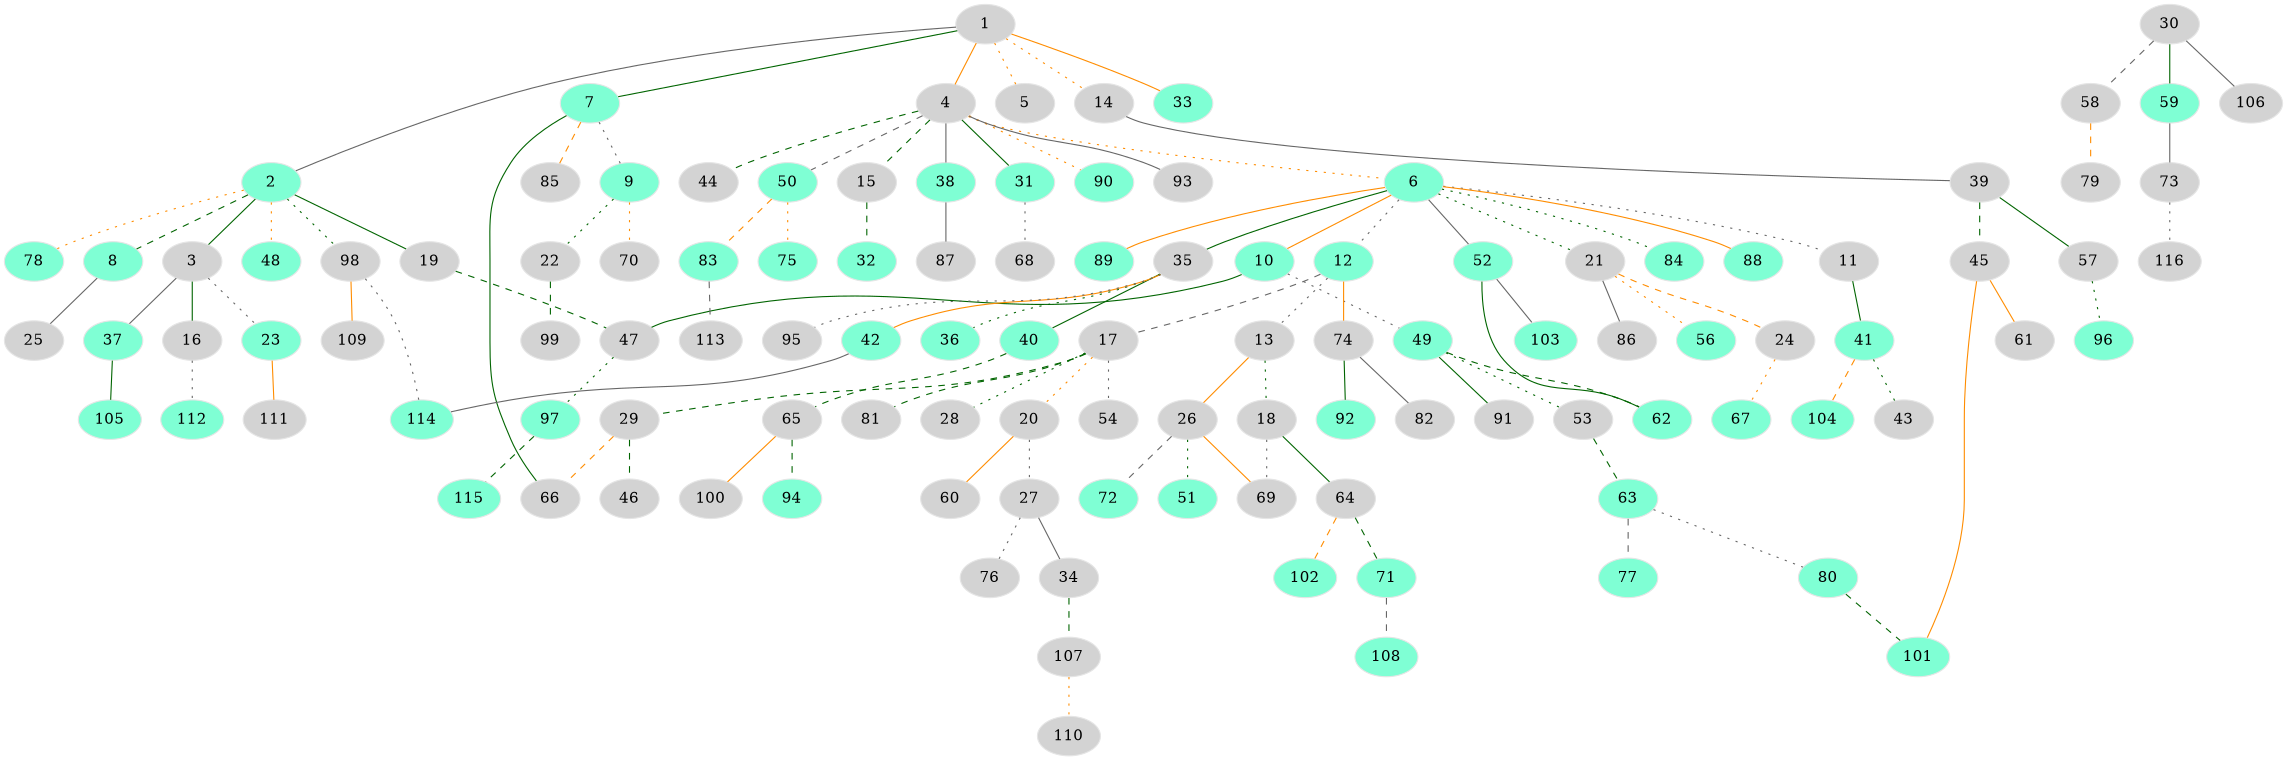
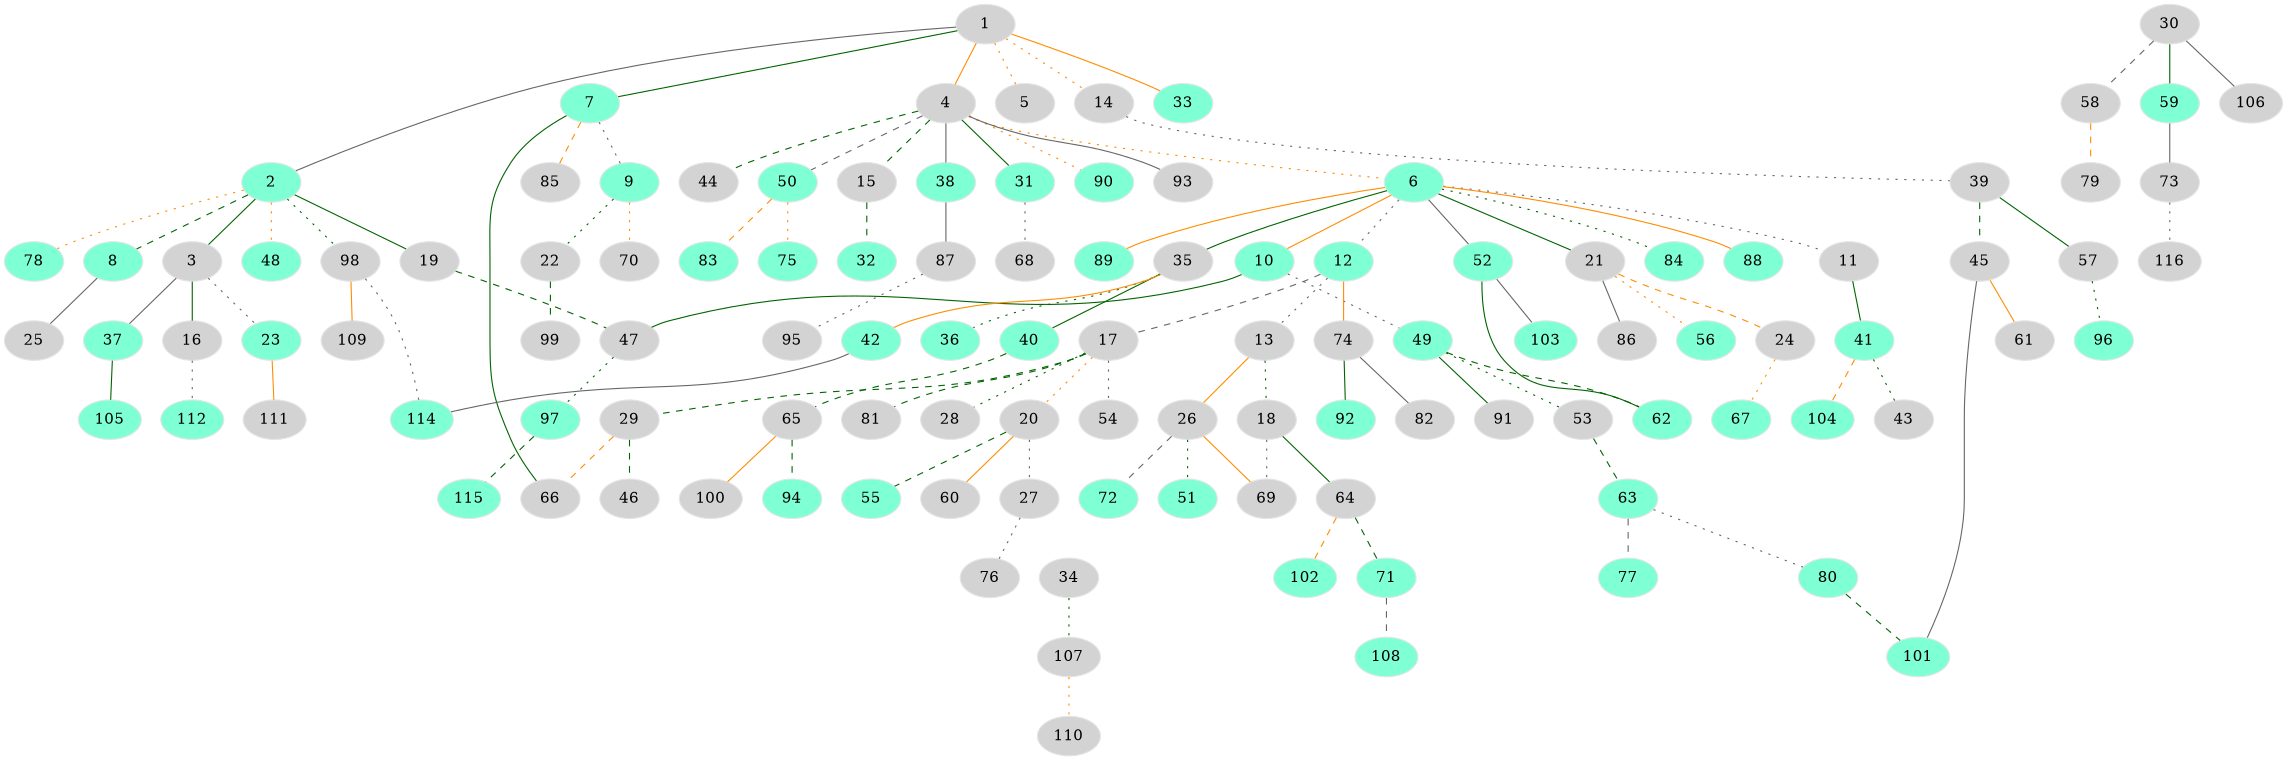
  graph {
    node [color=gray90 fillcolor=lightgrey style=filled]
    edge [color=darkgreen style=solid]
    2 [fillcolor=aquamarine]
    1
    4
    5
    7 [fillcolor=aquamarine]
    14
    33 [fillcolor=aquamarine]
    3
    8 [fillcolor=aquamarine]
    19
    48 [fillcolor=aquamarine]
    78 [fillcolor=aquamarine]
    98
    6 [fillcolor=aquamarine]
    15
    31 [fillcolor=aquamarine]
    38 [fillcolor=aquamarine]
    44
    50 [fillcolor=aquamarine]
    90 [fillcolor=aquamarine]
    93
    9 [fillcolor=aquamarine]
    66
    85
    39
    16
    23 [fillcolor=aquamarine]
    37 [fillcolor=aquamarine]
    25
    47
    114 [fillcolor=aquamarine]
    109
    112 [fillcolor=aquamarine]
    111
    105 [fillcolor=aquamarine]
    10 [fillcolor=aquamarine]
    11
    12 [fillcolor=aquamarine]
    21
    35
    52 [fillcolor=aquamarine]
    84 [fillcolor=aquamarine]
    88 [fillcolor=aquamarine]
    89 [fillcolor=aquamarine]
    32 [fillcolor=aquamarine]
    68
    87
    75 [fillcolor=aquamarine]
    83 [fillcolor=aquamarine]
    49 [fillcolor=aquamarine]
    41 [fillcolor=aquamarine]
    13
    17
    74
    24
    56 [fillcolor=aquamarine]
    86
    36 [fillcolor=aquamarine]
    40 [fillcolor=aquamarine]
    42 [fillcolor=aquamarine]
    95
    62 [fillcolor=aquamarine]
    103 [fillcolor=aquamarine]
    22
    70
    99
    97 [fillcolor=aquamarine]
    53
    91
    43
    104 [fillcolor=aquamarine]
    18
    26
    20
    28
    29
    54
    81
    82
    92 [fillcolor=aquamarine]
    64
    69
    51 [fillcolor=aquamarine]
    72 [fillcolor=aquamarine]
    45
    57
    30
    58
    59 [fillcolor=aquamarine]
    106
    27
+   55 [fillcolor=aquamarine]
    60
    46
    71 [fillcolor=aquamarine]
    102 [fillcolor=aquamarine]
    34
    76
    67 [fillcolor=aquamarine]
    107
    79
    73
    110
    65
    61
    101 [fillcolor=aquamarine]
    96 [fillcolor=aquamarine]
    94 [fillcolor=aquamarine]
    100
    115 [fillcolor=aquamarine]
    63 [fillcolor=aquamarine]
-   113
    77 [fillcolor=aquamarine]
    80 [fillcolor=aquamarine]
    116
    108 [fillcolor=aquamarine]
    2 -- 3
    2 -- 8 [style=dashed]
    2 -- 19
    2 -- 48 [color=darkorange style=dotted]
    2 -- 78 [color=darkorange style=dotted]
    2 -- 98 [style=dotted]
    1 -- 2 [color=gray40]
    1 -- 4 [color=darkorange]
    1 -- 5 [color=darkorange style=dotted]
    1 -- 7
    1 -- 14 [color=darkorange style=dotted]
    1 -- 33 [color=darkorange]
    4 -- 6 [color=darkorange style=dotted]
    4 -- 15 [style=dashed]
    4 -- 31
    4 -- 38 [color=gray40]
    4 -- 44 [style=dashed]
    4 -- 50 [color=gray40 style=dashed]
    4 -- 90 [color=darkorange style=dotted]
    4 -- 93 [color=gray40]
    7 -- 9 [color=gray40 style=dotted]
    7 -- 66
    7 -- 85 [color=darkorange style=dashed]
-   14 -- 39 [color=gray40]
+   14 -- 39 [color=gray40 style=dotted]
    3 -- 16
    3 -- 23 [color=gray40 style=dotted]
    3 -- 37 [color=gray40]
    8 -- 25 [color=gray40]
    19 -- 47 [style=dashed]
    98 -- 114 [color=gray40 style=dotted]
    98 -- 109 [color=darkorange]
    6 -- 10 [color=darkorange]
    6 -- 11 [color=gray40 style=dotted]
    6 -- 12 [color=gray40 style=dotted]
-   6 -- 21 [style=dotted]
+   6 -- 21
    6 -- 35
    6 -- 52 [color=gray40]
    6 -- 84 [style=dotted]
    6 -- 88 [color=darkorange]
    6 -- 89 [color=darkorange]
    15 -- 32 [style=dashed]
    31 -- 68 [color=gray40 style=dotted]
    38 -- 87 [color=gray40]
    50 -- 75 [color=darkorange style=dotted]
    50 -- 83 [color=darkorange style=dashed]
    9 -- 22 [style=dotted]
    9 -- 70 [color=darkorange style=dotted]
    39 -- 45 [style=dashed]
    39 -- 57
    16 -- 112 [color=gray40 style=dotted]
    23 -- 111 [color=darkorange]
    37 -- 105
    47 -- 97 [style=dotted]
    10 -- 47
    10 -- 49 [color=gray40 style=dotted]
    11 -- 41
    12 -- 13 [color=gray40 style=dotted]
    12 -- 17 [color=gray40 style=dashed]
    12 -- 74 [color=darkorange]
    21 -- 24 [color=darkorange style=dashed]
    21 -- 56 [color=darkorange style=dotted]
    21 -- 86 [color=gray40]
    35 -- 36 [style=dotted]
    35 -- 40
    35 -- 42 [color=darkorange]
-   35 -- 95 [color=gray40 style=dotted]
+   87 -- 95 [color=gray40 style=dotted]
    52 -- 62
    52 -- 103 [color=gray40]
-   83 -- 113 [color=gray40 style=dashed]
    49 -- 62 [style=dashed]
    49 -- 53 [style=dotted]
    49 -- 91
    41 -- 43 [style=dotted]
    41 -- 104 [color=darkorange style=dashed]
    13 -- 18 [style=dotted]
    13 -- 26 [color=darkorange]
    17 -- 20 [color=darkorange style=dotted]
    17 -- 28 [style=dotted]
    17 -- 29 [style=dashed]
    17 -- 54 [color=gray40 style=dotted]
    17 -- 81 [style=dashed]
    74 -- 82 [color=gray40]
    74 -- 92
    24 -- 67 [color=darkorange style=dotted]
    40 -- 65 [style=dashed]
    42 -- 114 [color=gray40]
    22 -- 99 [style=dashed]
    97 -- 115 [style=dashed]
    53 -- 63 [style=dashed]
    18 -- 64
    18 -- 69 [color=gray40 style=dotted]
    26 -- 69 [color=darkorange]
    26 -- 51 [style=dotted]
    26 -- 72 [color=gray40 style=dashed]
    20 -- 27 [color=gray40 style=dotted]
+   20 -- 55 [style=dashed]
    20 -- 60 [color=darkorange]
    29 -- 66 [color=darkorange style=dashed]
    29 -- 46 [style=dashed]
    64 -- 71 [style=dashed]
    64 -- 102 [color=darkorange style=dashed]
    45 -- 61 [color=darkorange]
-   45 -- 101 [color=darkorange]
+   45 -- 101 [color=gray40]
    57 -- 96 [style=dotted]
    30 -- 58 [color=gray40 style=dashed]
    30 -- 59
    30 -- 106 [color=gray40]
    58 -- 79 [color=darkorange style=dashed]
    59 -- 73 [color=gray40]
-   27 -- 34 [color=gray40]
    27 -- 76 [color=gray40 style=dotted]
    71 -- 108 [color=gray40 style=dashed]
-   34 -- 107 [style=dashed]
+   34 -- 107 [style=dotted]
    107 -- 110 [color=darkorange style=dotted]
    73 -- 116 [color=gray40 style=dotted]
    65 -- 94 [style=dashed]
    65 -- 100 [color=darkorange]
    63 -- 77 [color=gray40 style=dashed]
    63 -- 80 [color=gray40 style=dotted]
    80 -- 101 [style=dashed]
  }
